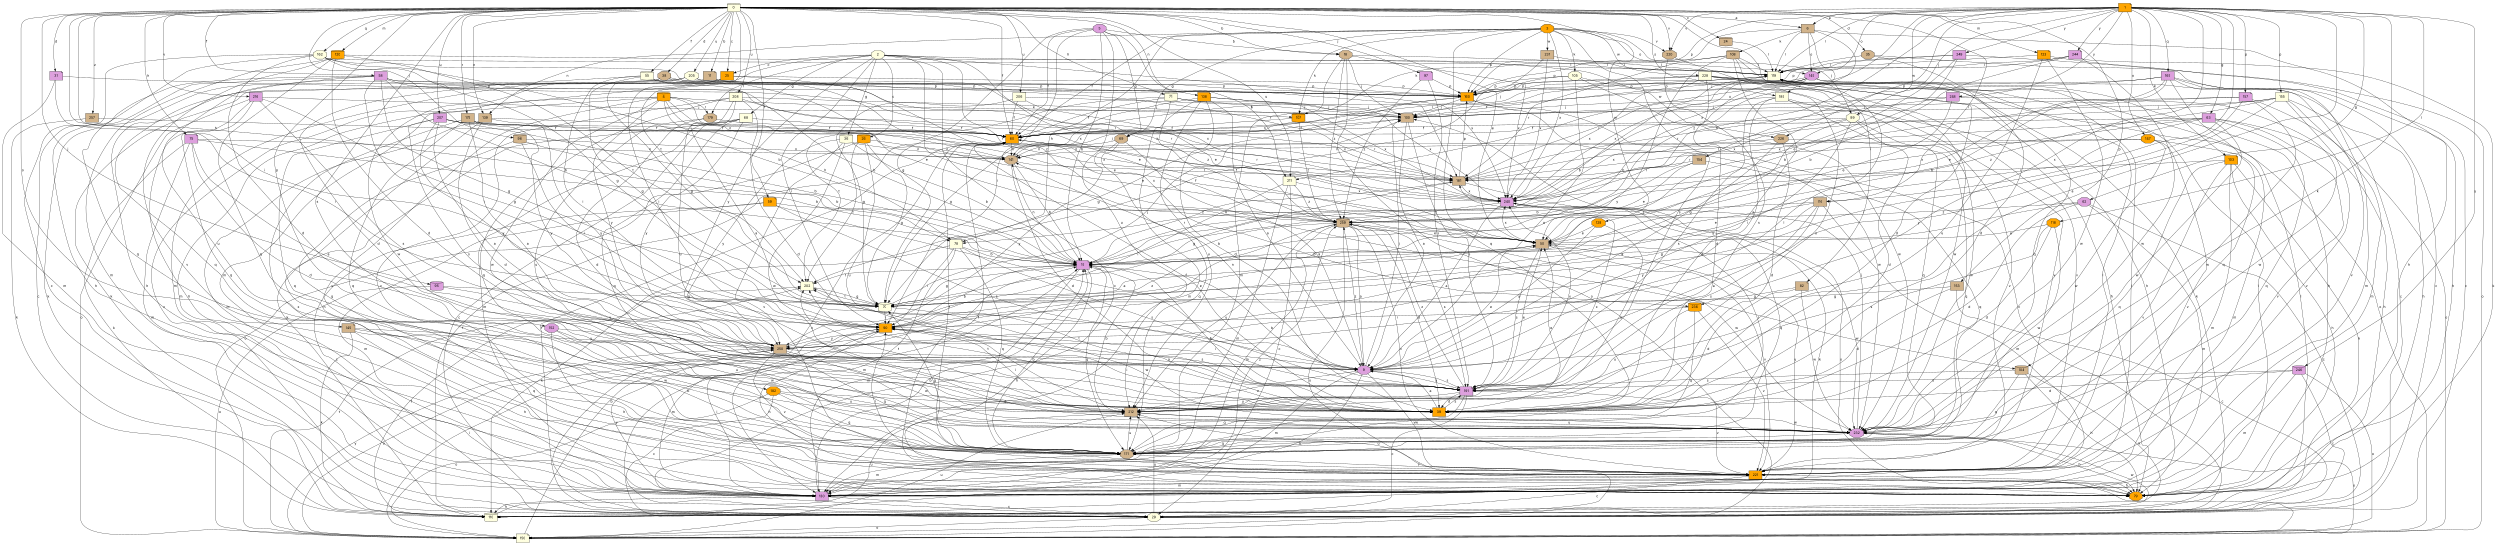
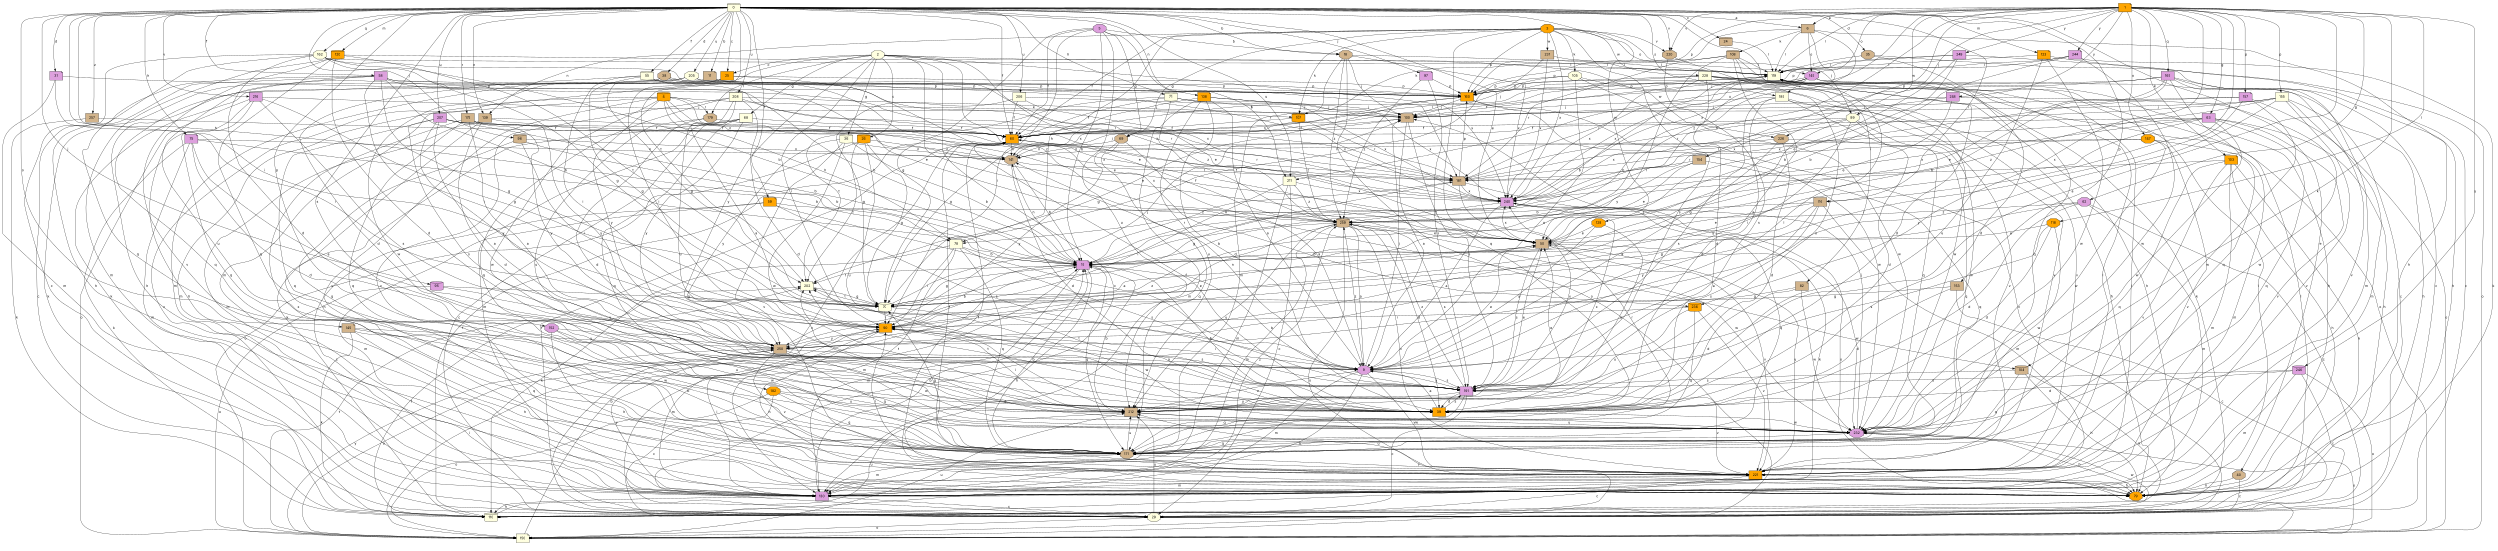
  strict digraph {
    fontname=Inter
    node [fillcolor=tan fontname=Inter shape=box style=filled]
    edge [fontname=Inter]
    0 [fillcolor=lightyellow shape=cylinder]
    6
    11 [shape=note]
    18 [shape=octagon]
    24 [shape=cylinder]
    25 [fillcolor=orange]
    31 [fillcolor=plum shape=note]
    35 [shape=octagon]
    38 [shape=octagon]
+   40 [shape=octagon]
    50
    55 [fillcolor=lightyellow shape=cylinder]
    58 [fillcolor=plum]
    59 [fillcolor=orange shape=note]
    60 [fillcolor=orange shape=note]
    71 [fillcolor=lightyellow shape=cylinder]
    75 [fillcolor=plum shape=note]
    78 [fillcolor=lightyellow shape=note]
    82 [shape=note]
    90 [fillcolor=orange]
    95 [fillcolor=plum shape=cylinder]
    96 [shape=cylinder]
    97 [fillcolor=plum shape=note]
    116
    120 [fillcolor=orange shape=cylinder]
    123 [fillcolor=orange shape=note]
    129 [fillcolor=orange shape=octagon]
    138 [fillcolor=orange shape=note]
    139 [shape=note]
    145 [shape=note]
    152 [fillcolor=plum shape=octagon]
    153
    162 [fillcolor=lightyellow shape=octagon]
    175
    182 [fillcolor=orange shape=octagon]
    189 [fillcolor=lightyellow]
    202 [fillcolor=lightyellow shape=note]
    205 [fillcolor=lightyellow shape=octagon]
    206 [fillcolor=lightyellow]
    207 [fillcolor=plum]
    208 [fillcolor=lightyellow]
    211 [fillcolor=lightyellow shape=note]
    216 [fillcolor=plum]
    220 [shape=octagon]
    257
    119 [fillcolor=lightyellow shape=note]
    149 [fillcolor=plum shape=octagon]
    240 [fillcolor=plum shape=note]
    259 [shape=cylinder]
    107 [fillcolor=orange shape=cylinder]
    79 [fillcolor=orange shape=octagon]
    108 [shape=cylinder]
    160 [fillcolor=orange]
    110 [fillcolor=lightyellow shape=cylinder]
    130 [fillcolor=plum shape=note]
    100 [shape=note]
    n57 [fillcolor=lightyellow label=150 shape=note]
    232 [fillcolor=plum shape=octagon]
    29 [fillcolor=lightyellow shape=octagon]
    39 [fillcolor=orange]
    171 [shape=octagon]
    191 [fillcolor=plum shape=note]
    221 [fillcolor=orange]
    19 [fillcolor=plum shape=note]
    70 [fillcolor=lightyellow shape=cylinder]
    181 [shape=note]
    212
    9 [fillcolor=plum shape=octagon]
    141 [shape=octagon]
    250
    1 [fillcolor=orange shape=note]
    62 [fillcolor=plum shape=octagon]
    63 [fillcolor=plum]
    99 [fillcolor=lightyellow shape=octagon]
    103 [fillcolor=orange shape=note]
    104 [shape=cylinder]
    118 [fillcolor=orange shape=octagon]
    147 [fillcolor=orange shape=octagon]
    154
    155 [fillcolor=lightyellow]
    157 [fillcolor=plum shape=note]
    165 [fillcolor=plum]
    226 [shape=octagon]
    236 [fillcolor=orange shape=cylinder]
    244 [fillcolor=plum shape=note]
    246 [fillcolor=plum shape=cylinder]
    248 [fillcolor=plum]
    249 [fillcolor=plum]
    2 [fillcolor=lightyellow shape=octagon]
    26 [fillcolor=orange shape=cylinder]
    n91 [fillcolor=lightyellow label=36 shape=cylinder]
    68 [fillcolor=lightyellow]
    179 [shape=octagon]
    3 [fillcolor=orange shape=octagon]
    69 [shape=octagon]
    105 [fillcolor=lightyellow shape=octagon]
    228 [fillcolor=lightyellow]
    231
    4 [fillcolor=orange shape=cylinder]
    5 [fillcolor=plum shape=octagon]
    0 -> 6 [label=a]
    0 -> 11 [label=b]
    0 -> 18 [label=b]
    0 -> 24 [label=c]
    0 -> 25 [label=c]
    0 -> 31 [label=d]
    0 -> 35 [label=d]
    0 -> 38 [label=d]
+   0 -> 40 [label=e]
    0 -> 50 [label=e]
    0 -> 55 [label=f]
    0 -> 58 [label=f]
    0 -> 59 [label=f]
    0 -> 60 [label=f]
    0 -> 71 [label=h]
    0 -> 75 [label=h]
    0 -> 78 [label=h]
    0 -> 82 [label=i]
    0 -> 90 [label=i]
    0 -> 95 [label=j]
    0 -> 96 [label=j]
    0 -> 97 [label=j]
    0 -> 116 [label=l]
    0 -> 120 [label=m]
    0 -> 123 [label=m]
    0 -> 129 [label=m]
    0 -> 138 [label=n]
    0 -> 139 [label=n]
    0 -> 145 [label=o]
    0 -> 152 [label=p]
    0 -> 153 [label=p]
    0 -> 162 [label=q]
    0 -> 175 [label=r]
    0 -> 182 [label=s]
    0 -> 189 [label=s]
    0 -> 202 [label=t]
    0 -> 205 [label=u]
    0 -> 206 [label=u]
    0 -> 207 [label=u]
    0 -> 208 [label=u]
    0 -> 211 [label=u]
    0 -> 216 [label=v]
    0 -> 220 [label=v]
    0 -> 257 [label=z]
    6 -> 119 [label=l]
    6 -> 149 [label=o]
    6 -> 240 [label=x]
    6 -> 259 [label=z]
    6 -> 107 [label=k]
    6 -> 79 [label=h]
    6 -> 108 [label=k]
    11 -> 50 [label=e]
    11 -> 160 [label=p]
    11 -> 110 [label=k]
    18 -> 119 [label=l]
    18 -> 240 [label=x]
    18 -> 259 [label=z]
    18 -> 130 [label=m]
    18 -> 100 [label=j]
    18 -> n57 [label=o]
    24 -> 119 [label=l]
    25 -> 90 [label=i]
    25 -> 259 [label=z]
    25 -> 160 [label=p]
    25 -> 130 [label=m]
    25 -> 232 [label=w]
    31 -> 90 [label=i]
    31 -> 160 [label=p]
    31 -> 130 [label=m]
    35 -> 119 [label=l]
    35 -> 29 [label=c]
    35 -> 39 [label=d]
    38 -> 50 [label=e]
    38 -> 240 [label=x]
    38 -> 160 [label=p]
    38 -> 110 [label=k]
    38 -> 171 [label=q]
+   40 -> 79 [label=h]
+   40 -> 29 [label=c]
    50 -> 240 [label=x]
    50 -> 232 [label=w]
    50 -> 191 [label=s]
    50 -> 221 [label=v]
    50 -> 19 [label=b]
    55 -> 50 [label=e]
    55 -> 90 [label=i]
    55 -> 160 [label=p]
    55 -> 39 [label=d]
    55 -> 19 [label=b]
    55 -> 70 [label=g]
    58 -> 90 [label=i]
    58 -> 240 [label=x]
    58 -> 79 [label=h]
    58 -> 160 [label=p]
    58 -> 29 [label=c]
    58 -> 19 [label=b]
    58 -> 70 [label=g]
    58 -> 181 [label=r]
    58 -> 212 [label=u]
    59 -> 259 [label=z]
    59 -> 130 [label=m]
    59 -> 29 [label=c]
    59 -> 191 [label=s]
    59 -> 9 [label=a]
    60 -> 119 [label=l]
    60 -> 29 [label=c]
    60 -> 181 [label=r]
    60 -> 141 [label=n]
    71 -> 60 [label=f]
    71 -> 202 [label=t]
    71 -> 240 [label=x]
    71 -> 259 [label=z]
    71 -> 100 [label=j]
    75 -> 110 [label=k]
    75 -> 130 [label=m]
    75 -> 39 [label=d]
    75 -> 19 [label=b]
    75 -> 9 [label=a]
    75 -> 141 [label=n]
    78 -> 90 [label=i]
    78 -> 110 [label=k]
    78 -> 130 [label=m]
    78 -> 171 [label=q]
    78 -> 191 [label=s]
    78 -> 19 [label=b]
    82 -> 232 [label=w]
    82 -> 39 [label=d]
    82 -> 70 [label=g]
    90 -> 50 [label=e]
    90 -> 79 [label=h]
    90 -> 130 [label=m]
    90 -> 191 [label=s]
    90 -> 19 [label=b]
    90 -> 250 [label=y]
    95 -> n57 [label=o]
    95 -> 70 [label=g]
    95 -> 250 [label=y]
    96 -> 90 [label=i]
    96 -> 171 [label=q]
    96 -> 19 [label=b]
    96 -> 141 [label=n]
    97 -> 259 [label=z]
    97 -> 160 [label=p]
    97 -> 191 [label=s]
    116 -> 50 [label=e]
    116 -> 259 [label=z]
    116 -> 130 [label=m]
    116 -> 191 [label=s]
    116 -> 9 [label=a]
    116 -> 250 [label=y]
    120 -> 202 [label=t]
    120 -> 119 [label=l]
    120 -> 130 [label=m]
    120 -> 39 [label=d]
    120 -> 171 [label=q]
    120 -> 221 [label=v]
    123 -> 119 [label=l]
    123 -> 232 [label=w]
    123 -> 29 [label=c]
    123 -> 212 [label=u]
    129 -> 50 [label=e]
    129 -> 212 [label=u]
    129 -> 9 [label=a]
    138 -> 240 [label=x]
    138 -> 130 [label=m]
    138 -> 100 [label=j]
    138 -> 39 [label=d]
    138 -> 70 [label=g]
    138 -> 212 [label=u]
    138 -> 9 [label=a]
    139 -> 60 [label=f]
    139 -> 79 [label=h]
    139 -> 130 [label=m]
    139 -> 39 [label=d]
    139 -> 250 [label=y]
    145 -> 79 [label=h]
    145 -> 110 [label=k]
    145 -> 232 [label=w]
    145 -> 171 [label=q]
    145 -> 250 [label=y]
    152 -> 79 [label=h]
    152 -> 232 [label=w]
    152 -> 212 [label=u]
    152 -> 250 [label=y]
    153 -> 29 [label=c]
    153 -> 39 [label=d]
    153 -> 70 [label=g]
    162 -> 119 [label=l]
    162 -> 29 [label=c]
    162 -> 39 [label=d]
    162 -> 171 [label=q]
    162 -> 19 [label=b]
    162 -> 70 [label=g]
    162 -> 181 [label=r]
    175 -> 60 [label=f]
    175 -> 240 [label=x]
    175 -> 79 [label=x]
    175 -> 171 [label=q]
    175 -> 9 [label=a]
    175 -> 250 [label=y]
    182 -> n57 [label=o]
    182 -> 29 [label=c]
    182 -> 39 [label=d]
    182 -> 171 [label=q]
    182 -> 212 [label=u]
    189 -> 79 [label=h]
    189 -> 100 [label=j]
    189 -> 39 [label=d]
    189 -> 171 [label=q]
    189 -> 191 [label=s]
    189 -> 221 [label=v]
    202 -> 70 [label=g]
    205 -> 79 [label=h]
    205 -> 160 [label=p]
    205 -> 70 [label=g]
    205 -> 181 [label=r]
    206 -> 60 [label=f]
    206 -> 240 [label=x]
    206 -> 100 [label=j]
    206 -> 70 [label=g]
    207 -> 50 [label=e]
    207 -> 60 [label=f]
    207 -> 171 [label=q]
    207 -> 191 [label=s]
    207 -> 19 [label=b]
    207 -> 9 [label=a]
    207 -> 250 [label=y]
    208 -> 100 [label=j]
    208 -> 39 [label=d]
    208 -> 171 [label=q]
    208 -> 221 [label=v]
    208 -> 181 [label=r]
    208 -> 212 [label=u]
    208 -> 9 [label=a]
    211 -> 90 [label=i]
    211 -> 240 [label=x]
    211 -> 259 [label=z]
    211 -> 130 [label=m]
    211 -> 29 [label=c]
    216 -> 79 [label=h]
    216 -> 100 [label=j]
    216 -> n57 [label=o]
    216 -> 171 [label=q]
    216 -> 191 [label=s]
    216 -> 70 [label=g]
    220 -> 191 [label=s]
    220 -> 212 [label=u]
    257 -> 60 [label=f]
    257 -> 110 [label=k]
    119 -> 160 [label=p]
    119 -> 19 [label=b]
    149 -> 189 [label=v]
    149 -> 240 [label=x]
    149 -> 79 [label=h]
    149 -> 160 [label=p]
    149 -> 29 [label=c]
    149 -> 19 [label=b]
    149 -> 181 [label=r]
    240 -> 259 [label=z]
    240 -> 110 [label=k]
    240 -> 171 [label=q]
    240 -> 9 [label=a]
    259 -> 50 [label=e]
    259 -> 60 [label=f]
    259 -> 130 [label=m]
    259 -> n57 [label=o]
    259 -> 232 [label=w]
    259 -> 39 [label=d]
    259 -> 191 [label=s]
    259 -> 221 [label=v]
    259 -> 19 [label=b]
    259 -> 212 [label=u]
    259 -> 9 [label=a]
    107 -> 60 [label=f]
    107 -> 259 [label=z]
    107 -> 181 [label=r]
    79 -> 60 [label=f]
    79 -> 119 [label=l]
    108 -> 119 [label=l]
    108 -> 160 [label=p]
    108 -> 39 [label=d]
    108 -> 171 [label=q]
    108 -> 181 [label=r]
    108 -> 9 [label=a]
    108 -> 250 [label=y]
    160 -> 100 [label=j]
    160 -> 232 [label=w]
    160 -> 29 [label=c]
    160 -> 70 [label=g]
    160 -> 141 [label=n]
    110 -> 60 [label=f]
    110 -> 202 [label=t]
    110 -> 119 [label=l]
    110 -> 212 [label=u]
    130 -> 90 [label=i]
    130 -> 119 [label=l]
    130 -> 259 [label=z]
    130 -> 110 [label=k]
    130 -> 29 [label=c]
    130 -> 19 [label=b]
    130 -> 250 [label=y]
    100 -> 60 [label=f]
    100 -> 191 [label=s]
    100 -> 9 [label=a]
    n57 -> 90 [label=i]
    n57 -> 202 [label=t]
    n57 -> 19 [label=b]
    n57 -> 212 [label=u]
    n57 -> 250 [label=y]
    232 -> 79 [label=h]
    232 -> 100 [label=j]
    232 -> n57 [label=o]
    232 -> 171 [label=q]
    232 -> 212 [label=u]
    29 -> 60 [label=f]
    29 -> n57 [label=o]
    29 -> 232 [label=w]
    29 -> 19 [label=b]
    29 -> 212 [label=u]
    39 -> 50 [label=e]
    39 -> 60 [label=f]
    39 -> 90 [label=i]
    39 -> 202 [label=t]
    39 -> 232 [label=w]
    39 -> 191 [label=s]
    39 -> 19 [label=b]
    39 -> 9 [label=a]
    171 -> 130 [label=m]
    171 -> 221 [label=v]
    171 -> 19 [label=b]
    171 -> 70 [label=g]
-   171 -> 181 [label=r]
+   181 -> 171 [label=r]
    171 -> 212 [label=u]
    191 -> 50 [label=e]
    191 -> 202 [label=t]
    191 -> 240 [label=x]
    191 -> 259 [label=z]
    191 -> 29 [label=c]
    191 -> 39 [label=d]
    191 -> 171 [label=q]
    191 -> 221 [label=v]
    191 -> 19 [label=b]
    191 -> 212 [label=u]
    191 -> 9 [label=a]
    221 -> 50 [label=y]
    221 -> 60 [label=f]
    221 -> 90 [label=i]
    221 -> 119 [label=l]
    221 -> 79 [label=h]
    221 -> 130 [label=m]
    221 -> 29 [label=c]
    221 -> 212 [label=u]
    19 -> 202 [label=t]
    19 -> 79 [label=h]
    19 -> 130 [label=m]
    19 -> 171 [label=q]
    19 -> 70 [label=g]
    19 -> 181 [label=r]
    19 -> 141 [label=n]
    70 -> 90 [label=i]
    70 -> 202 [label=t]
    70 -> 100 [label=j]
    70 -> 232 [label=w]
    181 -> 240 [label=x]
    181 -> 160 [label=p]
    181 -> n57 [label=o]
    181 -> 70 [label=g]
    212 -> 90 [label=i]
    212 -> 202 [label=t]
    212 -> 240 [label=x]
    212 -> 232 [label=w]
    212 -> 19 [label=b]
    9 -> 50 [label=e]
    9 -> 90 [label=i]
    9 -> 119 [label=l]
    9 -> 259 [label=z]
    9 -> 110 [label=k]
    9 -> 130 [label=m]
    9 -> 100 [label=j]
    9 -> 191 [label=s]
    9 -> 221 [label=v]
    9 -> 212 [label=u]
    9 -> 141 [label=n]
    141 -> 100 [label=j]
    141 -> 39 [label=d]
    141 -> 19 [label=b]
    141 -> 181 [label=r]
    250 -> 259 [label=z]
    250 -> n57 [label=o]
    250 -> 232 [label=w]
    250 -> 171 [label=q]
    250 -> 221 [label=v]
    250 -> 9 [label=a]
    1 -> 6 [label=a]
    1 -> 78 [label=h]
    1 -> 116 [label=l]
    1 -> 211 [label=u]
    1 -> 220 [label=v]
    1 -> 119 [label=l]
    1 -> 149 [label=o]
    1 -> 160 [label=p]
    1 -> 9 [label=a]
    1 -> 62 [label=g]
    1 -> 63 [label=g]
    1 -> 99 [label=j]
    1 -> 103 [label=k]
    1 -> 104 [label=k]
    1 -> 118 [label=l]
    1 -> 147 [label=o]
    1 -> 154 [label=p]
    1 -> 155 [label=p]
    1 -> 157 [label=p]
    1 -> 165 [label=q]
    1 -> 226 [label=w]
    1 -> 236 [label=x]
    1 -> 244 [label=y]
    1 -> 246 [label=y]
    1 -> 248 [label=y]
    1 -> 249 [label=y]
    62 -> 259 [label=z]
    62 -> 130 [label=m]
    62 -> 29 [label=c]
    62 -> 39 [label=d]
    62 -> 70 [label=g]
    63 -> 60 [label=f]
    63 -> 90 [label=i]
    63 -> 240 [label=x]
    63 -> 79 [label=h]
    63 -> 232 [label=w]
    63 -> 171 [label=q]
    63 -> 221 [label=v]
    63 -> 181 [label=r]
    99 -> 60 [label=f]
    99 -> 240 [label=x]
    99 -> 232 [label=w]
    99 -> 39 [label=d]
    99 -> 70 [label=g]
    99 -> 250 [label=y]
    103 -> 79 [label=h]
    103 -> 110 [label=k]
    103 -> 130 [label=m]
    103 -> 171 [label=q]
    103 -> 221 [label=v]
    103 -> 181 [label=r]
    104 -> 79 [label=h]
    104 -> 110 [label=k]
    104 -> 171 [label=q]
    104 -> 191 [label=s]
    118 -> 50 [label=e]
    118 -> 232 [label=w]
    118 -> 39 [label=d]
    118 -> 191 [label=s]
    147 -> 130 [label=m]
    147 -> 232 [label=w]
    147 -> 221 [label=v]
    147 -> 181 [label=r]
    147 -> 141 [label=n]
    154 -> 50 [label=e]
    154 -> 171 [label=q]
    154 -> 19 [label=b]
    154 -> 181 [label=r]
    155 -> 240 [label=x]
    155 -> 259 [label=z]
    155 -> 79 [label=h]
    155 -> 130 [label=m]
    155 -> 100 [label=j]
    155 -> 221 [label=v]
    155 -> 250 [label=y]
    157 -> 90 [label=i]
    157 -> 240 [label=x]
    157 -> 100 [label=j]
    157 -> n57 [label=o]
    157 -> 232 [label=w]
    165 -> 50 [label=e]
    165 -> 60 [label=f]
    165 -> 79 [label=h]
    165 -> 160 [label=p]
    165 -> 130 [label=m]
    165 -> 171 [label=q]
    165 -> 221 [label=v]
    165 -> 19 [label=b]
    226 -> 39 [label=d]
    226 -> 171 [label=q]
    226 -> 9 [label=a]
    226 -> 141 [label=n]
    236 -> 90 [label=i]
    236 -> 171 [label=q]
    236 -> 221 [label=v]
    236 -> 212 [label=u]
    244 -> 119 [label=l]
    244 -> 110 [label=k]
    244 -> 100 [label=j]
    244 -> 232 [label=w]
    244 -> 19 [label=b]
    246 -> 130 [label=m]
    246 -> n57 [label=o]
    246 -> 29 [label=c]
    246 -> 39 [label=d]
    246 -> 191 [label=s]
    248 -> 50 [label=e]
    248 -> 100 [label=j]
    248 -> 232 [label=w]
    248 -> 181 [label=r]
    249 -> 50 [label=e]
    249 -> 119 [label=l]
    249 -> 160 [label=p]
    249 -> n57 [label=o]
    249 -> 19 [label=b]
    2 -> 25 [label=c]
    2 -> 90 [label=i]
    2 -> 240 [label=x]
    2 -> 259 [label=z]
    2 -> 130 [label=m]
    2 -> 29 [label=c]
    2 -> 250 [label=y]
    2 -> 104 [label=k]
    2 -> 226 [label=w]
    2 -> 236 [label=x]
    2 -> 26 [label=c]
    2 -> n91 [label=g]
    2 -> 68 [label=g]
    2 -> 179 [label=r]
    26 -> 202 [label=t]
    26 -> n57 [label=o]
    26 -> 70 [label=g]
    26 -> 212 [label=u]
    26 -> 141 [label=n]
    n91 -> 232 [label=w]
    n91 -> 221 [label=v]
    n91 -> 19 [label=b]
    n91 -> 141 [label=n]
    n91 -> 250 [label=y]
    68 -> 60 [label=f]
    68 -> 110 [label=k]
    68 -> 130 [label=m]
    68 -> 29 [label=c]
    68 -> 171 [label=q]
    68 -> 250 [label=y]
    179 -> 60 [label=f]
    179 -> 39 [label=d]
    179 -> 212 [label=u]
    3 -> 60 [label=f]
    3 -> 78 [label=h]
    3 -> 139 [label=n]
    3 -> 220 [label=v]
    3 -> 149 [label=o]
    3 -> 240 [label=x]
    3 -> 107 [label=k]
    3 -> 160 [label=p]
    3 -> 171 [label=q]
    3 -> 191 [label=s]
    3 -> 99 [label=j]
    3 -> 69 [label=g]
    3 -> 105 [label=k]
    3 -> 228 [label=w]
    3 -> 231 [label=w]
    69 -> 171 [label=q]
    69 -> 9 [label=a]
    69 -> 141 [label=n]
    69 -> 250 [label=y]
    105 -> 160 [label=p]
    105 -> 100 [label=j]
    105 -> 232 [label=w]
    105 -> 221 [label=v]
    105 -> 9 [label=a]
    228 -> 60 [label=f]
    228 -> 240 [label=x]
    228 -> 79 [label=h]
    228 -> 160 [label=p]
    228 -> 110 [label=k]
    228 -> n57 [label=o]
    228 -> 232 [label=w]
    228 -> 39 [label=d]
    228 -> 221 [label=v]
    231 -> 202 [label=t]
    231 -> 119 [label=l]
    231 -> 240 [label=x]
    4 -> 50 [label=e]
    4 -> 78 [label=h]
    4 -> 107 [label=k]
    4 -> 130 [label=m]
    4 -> 232 [label=w]
    4 -> 29 [label=c]
    4 -> 221 [label=v]
    4 -> 181 [label=r]
    4 -> 141 [label=n]
    4 -> 250 [label=y]
    4 -> 179 [label=r]
    5 -> 18 [label=b]
    5 -> 60 [label=f]
    5 -> 90 [label=i]
    5 -> 211 [label=u]
    5 -> 19 [label=b]
    5 -> 70 [label=g]
    5 -> 212 [label=u]
    5 -> 69 [label=g]
  }
